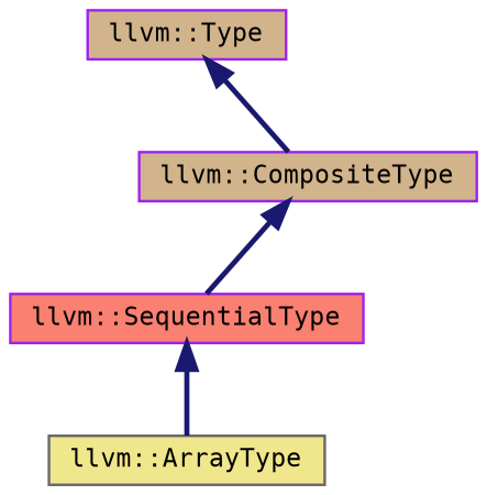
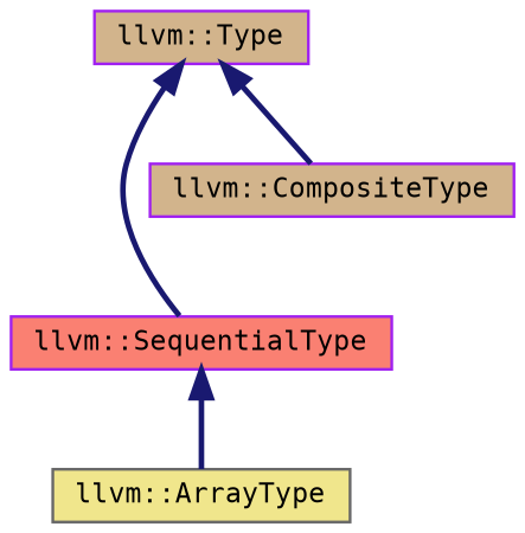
  digraph {
    fontname="DejaVu Sans Mono"
    node [color=purple fillcolor=tan fontname="DejaVu Sans Mono" fontsize=10 shape=box style=filled]
    edge [color=midnightblue dir=back fontname="DejaVu Sans Mono" fontsize=10 labelfontname=Helvetica labelfontsize=10 style=bold]
    n1 [fillcolor=salmon fontcolor=black height=0.2 label="llvm::SequentialType" width=0.4]
    n2 [color=gray40 fillcolor=khaki height=0.2 label="llvm::ArrayType" width=0.4]
    n3 [height=0.2 label="llvm::CompositeType" width=0.4]
    n4 [height=0.2 label="llvm::Type" width=0.4]
    n1 -> n2
-   n3 -> n1
+   n4 -> n1
    n4 -> n3
  }
